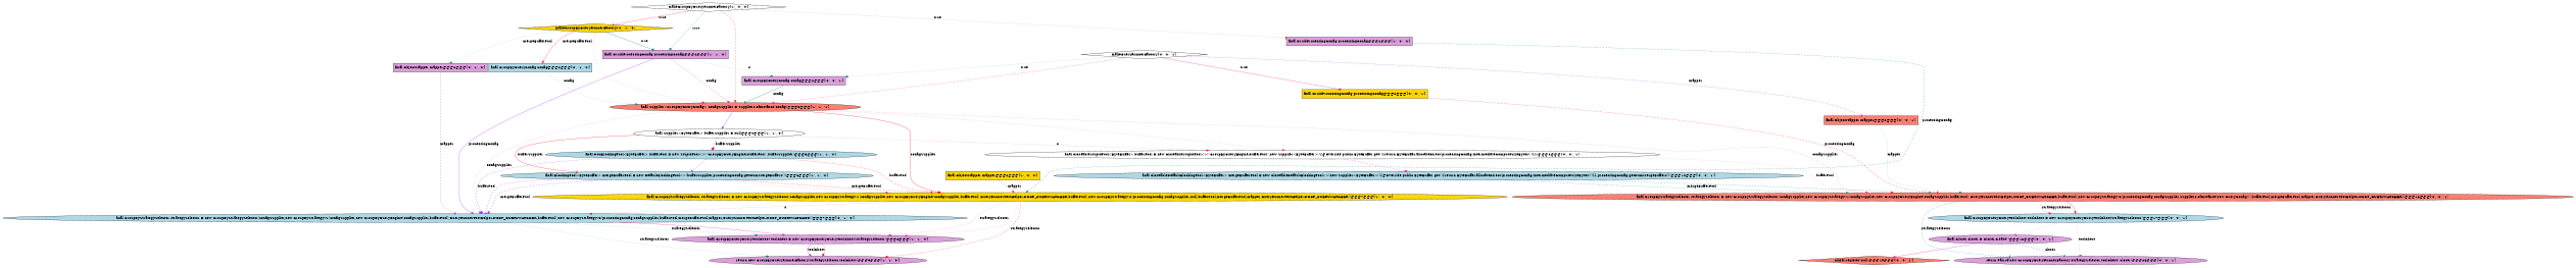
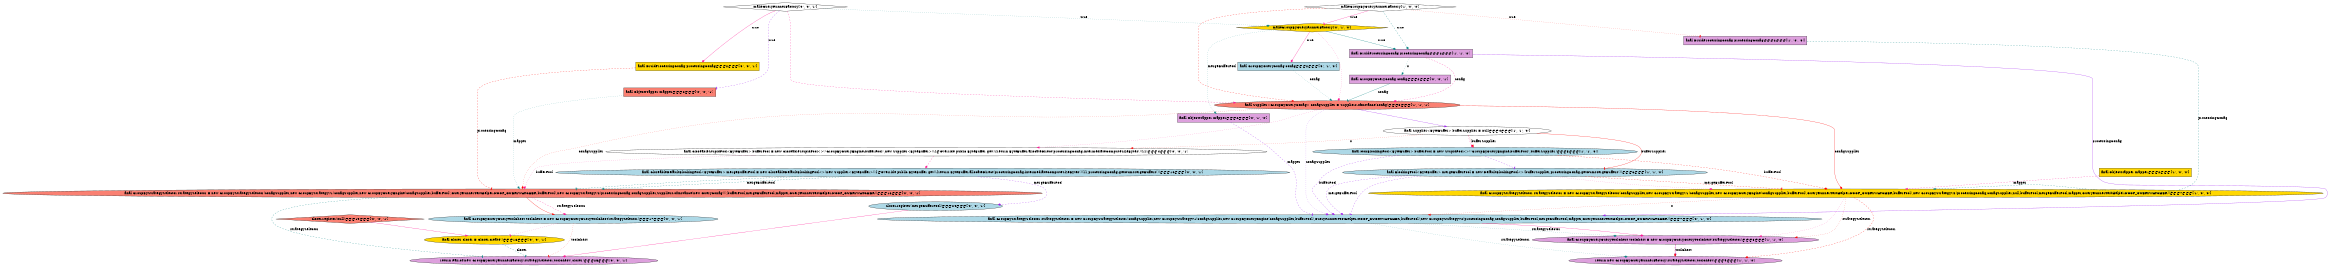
  digraph {
    node [fillcolor=plum shape=ellipse style=filled]
    edge [arrowhead=diamond color=deeppink style=dashed]
    n1 [fillcolor=gold label="makeGroupByQueryRunnerFactory['0', '1', '0']" shape=diamond]
    n2 [label="final DruidProcessingConfig processingConfig@@@2@@@['1', '1', '0']" shape=box]
    n3 [fillcolor=lightblue label="final GroupByQueryConfig config@@@2@@@['0', '1', '0']" shape=box]
    n4 [fillcolor=salmon label="final Supplier<GroupByQueryConfig> configSupplier = Suppliers.ofInstance(config)@@@3@@@['1', '1', '1']"]
    n5 [label="final ObjectMapper mapper@@@2@@@['0', '1', '0']" shape=box]
    n6 [fillcolor=lightblue label="final GroupByStrategySelector strategySelector = new GroupByStrategySelector(configSupplier,new GroupByStrategyV1(configSupplier,new GroupByQueryEngine(configSupplier,bufferPool),QueryRunnerTestHelper.NOOP_QUERYWATCHER,bufferPool),new GroupByStrategyV2(processingConfig,configSupplier,bufferPool,mergeBufferPool,mapper,QueryRunnerTestHelper.NOOP_QUERYWATCHER))@@@7@@@['0', '1', '0']"]
    n7 [label="final GroupByQueryConfig config@@@2@@@['0', '0', '1']" shape=box]
    n8 [fillcolor=salmon label="final GroupByStrategySelector strategySelector = new GroupByStrategySelector(configSupplier,new GroupByStrategyV1(configSupplier,new GroupByQueryEngine(configSupplier,bufferPool),QueryRunnerTestHelper.NOOP_QUERYWATCHER,bufferPool),new GroupByStrategyV2(processingConfig,configSupplier,Suppliers.ofInstance(new QueryConfig()),bufferPool,mergeBufferPool,mapper,QueryRunnerTestHelper.NOOP_QUERYWATCHER))@@@16@@@['0', '0', '1']"]
    n9 [fillcolor=gold label="final GroupByStrategySelector strategySelector = new GroupByStrategySelector(configSupplier,new GroupByStrategyV1(configSupplier,new GroupByQueryEngine(configSupplier,bufferPool),QueryRunnerTestHelper.NOOP_QUERYWATCHER,bufferPool),new GroupByStrategyV2(processingConfig,configSupplier,null,bufferPool,mergeBufferPool,mapper,QueryRunnerTestHelper.NOOP_QUERYWATCHER))@@@7@@@['1', '0', '0']"]
    n10 [fillcolor=white label="final CloseableStupidPool<ByteBuffer> bufferPool = new CloseableStupidPool<>(\"GroupByQueryEngine-bufferPool\",new Supplier<ByteBuffer>(){@Override public ByteBuffer get(){return ByteBuffer.allocateDirect(processingConfig.intermediateComputeSizeBytes())}})@@@4@@@['0', '0', '1']"]
    n11 [fillcolor=white label="final Supplier<ByteBuffer> bufferSupplier = null@@@4@@@['1', '1', '0']"]
    n12 [fillcolor=lightblue label="final GroupByQueryQueryToolChest toolChest = new GroupByQueryQueryToolChest(strategySelector)@@@17@@@['0', '0', '1']"]
-   n13 [label="final Closer closer = Closer.create()@@@18@@@['0', '0', '1']"]
+   n13 [fillcolor=gold label="final Closer closer = Closer.create()@@@18@@@['0', '0', '1']"]
    n14 [label="return Pair.of(new GroupByQueryRunnerFactory(strategySelector,toolChest),closer)@@@25@@@['0', '0', '1']"]
    n15 [fillcolor=salmon label="closer.register(null)@@@19@@@['0', '0', '1']" shape=diamond]
+   n16 [fillcolor=lightblue label="closer.register(mergeBufferPool)@@@24@@@['0', '0', '1']"]
    n17 [fillcolor=gold label="final DruidProcessingConfig processingConfig@@@2@@@['0', '0', '1']" shape=box]
    n18 [fillcolor=white label="makeGroupByQueryRunnerFactory['1', '0', '0']" shape=diamond]
    n19 [label="final DruidProcessingConfig processingConfig@@@2@@@['1', '0', '0']" shape=box]
    n20 [fillcolor=gold label="final ObjectMapper mapper@@@2@@@['1', '0', '0']" shape=box]
    n21 [fillcolor=lightblue label="final NonBlockingPool<ByteBuffer> bufferPool = new StupidPool<>(\"GroupByQueryEngine-bufferPool\",bufferSupplier)@@@5@@@['1', '1', '0']"]
    n22 [fillcolor=lightblue label="final BlockingPool<ByteBuffer> mergeBufferPool = new DefaultBlockingPool<>(bufferSupplier,processingConfig.getNumMergeBuffers())@@@6@@@['1', '1', '0']"]
    n23 [label="return new GroupByQueryRunnerFactory(strategySelector,toolChest)@@@9@@@['1', '1', '0']"]
    n24 [label="final GroupByQueryQueryToolChest toolChest = new GroupByQueryQueryToolChest(strategySelector)@@@8@@@['1', '1', '0']"]
    n25 [fillcolor=lightblue label="final CloseableDefaultBlockingPool<ByteBuffer> mergeBufferPool = new CloseableDefaultBlockingPool<>(new Supplier<ByteBuffer>(){@Override public ByteBuffer get(){return ByteBuffer.allocateDirect(processingConfig.intermediateComputeSizeBytes())}},processingConfig.getNumMergeBuffers())@@@10@@@['0', '0', '1']"]
    n26 [fillcolor=salmon label="final ObjectMapper mapper@@@2@@@['0', '0', '1']" shape=box]
    n27 [fillcolor=white label="makeQueryRunnerFactory['0', '0', '1']" shape=diamond]
    n1 -> n2 [color=teal label=true style=solid]
-   n1 -> n3 [label=mergeBufferPool style=solid]
+   n1 -> n3 [label=true style=solid]
    n1 -> n4 [style=dotted]
    n1 -> n5 [arrowhead=normal color=teal label=mergeBufferPool style=dotted]
    n2 -> n4 [label=config]
    n2 -> n6 [arrowhead=normal color=purple label=processingConfig style=solid]
    n2 -> n7 [arrowhead=normal color=teal label=0 style=dotted]
    n3 -> n4 [arrowhead=normal color=teal label=config style=dotted]
    n4 -> n6 [color=purple label=configSupplier style=dotted]
    n4 -> n8 [color=red label=configSupplier style=dotted]
    n4 -> n9 [color=red label=configSupplier style=solid]
    n4 -> n10 [arrowhead=normal style=dotted]
    n4 -> n11 [arrowhead=normal color=purple style=solid]
    n5 -> n6 [arrowhead=tee color=purple label=mapper]
    n6 -> n23 [color=teal label=strategySelector style=dotted]
    n6 -> n24 [color=teal label=strategySelector style=dotted]
    n6 -> n24 [style=solid]
    n7 -> n4 [arrowhead=tee color=teal label=config style=solid]
    n8 -> n12 [arrowhead=normal color=red style=solid]
    n8 -> n12 [label=strategySelector]
    n8 -> n14 [arrowhead=tee color=teal label=strategySelector]
    n9 -> n6 [arrowhead=normal color=red label=0 style=dotted]
    n9 -> n23 [color=red label=strategySelector]
    n9 -> n24 [arrowhead=normal color=red label=strategySelector style=dotted]
    n9 -> n24 [arrowhead=normal style=dotted]
    n10 -> n8 [label=bufferPool style=dotted]
    n10 -> n25
    n11 -> n10 [arrowhead=normal color=red label=0 style=dotted]
    n11 -> n21
    n11 -> n21 [arrowhead=normal color=red label=bufferSupplier style=dotted]
    n11 -> n22 [arrowhead=tee color=red label=bufferSupplier style=solid]
    n12 -> n13 [arrowhead=tee style=dotted]
    n12 -> n14 [arrowhead=tee color=red label=toolChest style=dotted]
    n13 -> n14 [arrowhead=tee color=teal label=closer]
-   n13 -> n15 [arrowhead=normal style=solid]
+   n15 -> n13 [arrowhead=normal style=solid]
+   n16 -> n14 [style=solid]
    n17 -> n8 [arrowhead=tee color=red label=processingConfig]
    n18 -> n1 [arrowhead=tee label=true style=solid]
    n18 -> n2 [color=teal label=true]
    n18 -> n4 [arrowhead=normal color=red]
    n18 -> n19 [arrowhead=tee color=red label=true style=dotted]
    n19 -> n9 [arrowhead=normal color=teal label=processingConfig]
    n20 -> n9 [arrowhead=normal label=mapper]
    n21 -> n6 [color=purple label=bufferPool]
    n21 -> n9 [color=red label=bufferPool]
    n21 -> n22 [arrowhead=tee color=purple]
    n22 -> n6 [arrowhead=tee color=purple]
    n22 -> n6 [color=purple label=mergeBufferPool]
    n22 -> n9 [style=dotted]
    n22 -> n9 [arrowhead=tee color=red label=mergeBufferPool]
    n24 -> n23 [arrowhead=normal color=purple label=toolChest style=solid]
    n24 -> n23 [color=red]
    n25 -> n8 [arrowhead=normal color=teal label=mergeBufferPool]
    n25 -> n8 [arrowhead=tee color=teal]
+   n25 -> n16 [color=purple label=mergeBufferPool]
    n26 -> n8 [arrowhead=normal color=teal label=mapper style=dotted]
    n27 -> n4 [arrowhead=normal]
-   n27 -> n7 [color=teal label=true style=dotted]
+   n27 -> n1 [color=teal label=true style=dotted]
    n27 -> n17 [label=true style=solid]
-   n27 -> n26 [arrowhead=tee color=purple label=mapper]
+   n27 -> n26 [arrowhead=tee color=purple label=true]
  }
